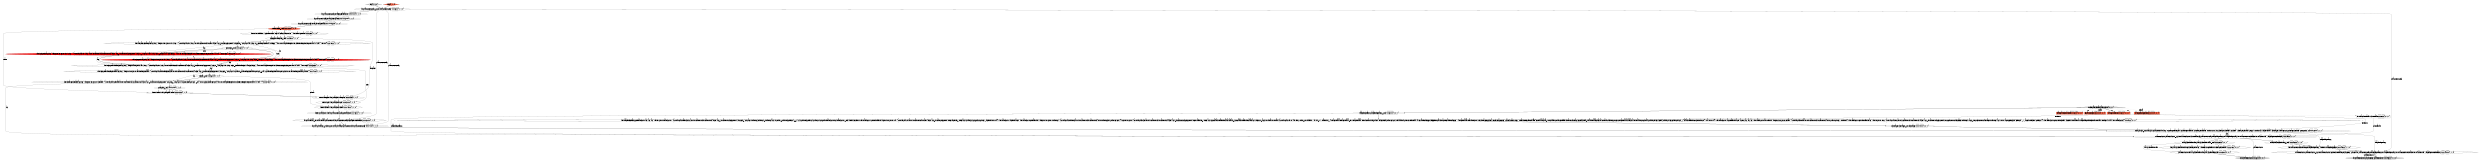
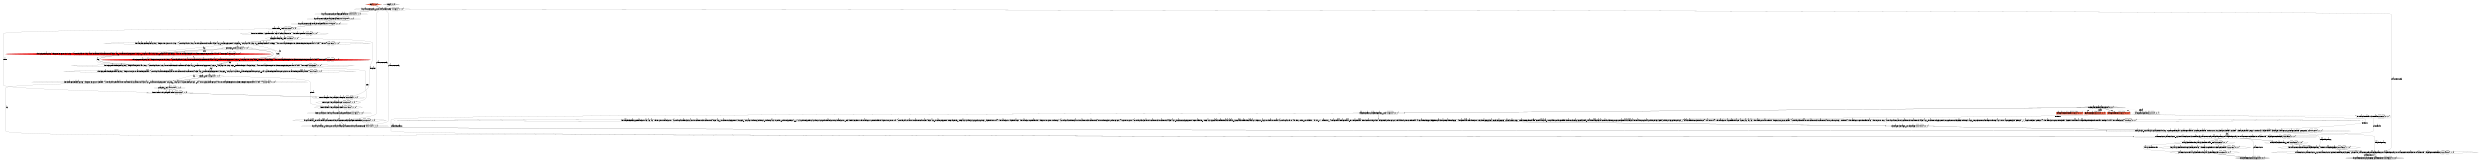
  digraph {
    node [fillcolor=white shape=ellipse style=filled]
    edge [style=bold]
-   n1 [fillcolor=tomato label="Tenants tenants = mock()@@@7@@@['1', '1', '0']"]
+   n1 [label="Tenants tenants = mock()@@@7@@@['1', '1', '0']"]
    n2 [label="doReturn(tenants).when(pulsarAdmin).tenants()@@@71@@@['1', '1', '0']"]
    n3 [label="doReturn(new LinkedList<>(topicNames.stream().map(null).collect(Collectors.toSet()))).when(tenants).getTenants()@@@8@@@['1', '1', '0']"]
    n4 [label="doReturn(namespaces).when(pulsarAdmin).namespaces()@@@72@@@['1', '1', '0']"]
    n5 [label="Namespaces namespaces = mock()@@@9@@@['1', '1', '0']"]
    n6 [label="when(topics.getPartitionedTopicList(anyString())).thenAnswer(new Answer<List<String>>(){@Override public List<String> answer(InvocationOnMock invocationOnMock){Object(( args = invocationOnMock.getArguments()String ns = (String)args(0(List<String> topics = getPartitionedTopics(ns)if (topics.isEmpty()) {throw new PulsarAdminException(new ClientErrorException(Response.status(404).build()))}return topics}})@@@35@@@['1', '1', '0']"]
    n7 [label="when(topics.getPartitionedTopicMetadata(anyString())).thenAnswer(new Answer<PartitionedTopicMetadata>(){@Override public PartitionedTopicMetadata answer(InvocationOnMock invocationOnMock){Object(( args = invocationOnMock.getArguments()String topic = (String)args(0(int partitions = partitionedTopicsToPartitions.get(topic) == null? 0: partitionedTopicsToPartitions.get(topic)return new PartitionedTopicMetadata(partitions)}})@@@47@@@['1', '1', '0']"]
    n8 [label="doReturn(topics).when(pulsarAdmin).topics()@@@73@@@['1', '1', '0']"]
    n9 [label="when(schemas.getSchemaInfo(anyString())).thenAnswer(new Answer<SchemaInfo>(){@Override public SchemaInfo answer(InvocationOnMock invocationOnMock){Object(( args = invocationOnMock.getArguments()String topic = (String)args(0(if (topicsToSchemas.get(topic) != null) {return topicsToSchemas.get(topic)}{throw new PulsarAdminException(new ClientErrorException(Response.status(404).build()))}}})@@@57@@@['1', '1', '0']"]
    n10 [label="schemas = mock()@@@56@@@['1', '1', '0']"]
    n11 [label="doReturn(schemas).when(pulsarAdmin).schemas()@@@74@@@['1', '1', '0']"]
    n12 [label="when(namespaces.getNamespaces(anyString())).thenAnswer(new Answer<List<String>>(){@Override public List<String> answer(InvocationOnMock invocation){Object(( args = invocation.getArguments()String tenant = (String)args(0(List<String> ns = getNamespace(tenant)if (ns.isEmpty()) {throw new PulsarAdminException(new ClientErrorException(Response.status(404).build()))}return ns}})@@@10@@@['1', '1', '0']"]
    n13 [fillcolor=red label="when(topics.getList(anyString())).thenAnswer(new Answer<List<String>>(){@Override public List<String> answer(InvocationOnMock invocationOnMock){Object(( args = invocationOnMock.getArguments()String ns = (String)args(0(List<String> topics = getTopics(ns)if (topics.isEmpty()) {throw new PulsarAdminException(new ClientErrorException(Response.status(404).build()))}return topics}})@@@23@@@['1', '0', '0']"]
    n14 [fillcolor=red label="when(topics.getList(anyString(),any())).thenAnswer(new Answer<List<String>>(){@Override public List<String> answer(InvocationOnMock invocationOnMock){Object(( args = invocationOnMock.getArguments()String ns = (String)args(0(List<String> topics = getTopics(ns)if (topics.isEmpty()) {throw new PulsarAdminException(new ClientErrorException(Response.status(404).build()))}return topics}})@@@23@@@['0', '1', '0']"]
    n15 [label="Topics topics = mock()@@@22@@@['1', '1', '0']"]
    n16 [label="when(PulsarConnectorCache.instance.getManagedLedgerFactory()).thenReturn(managedLedgerFactory)@@@192@@@['1', '1', '0']"]
    n17 [label="PulsarRecordCursor pulsarRecordCursor = spy(new PulsarRecordCursor(topicsToColumnHandles.get(split.getKey()),split.getValue(),pulsarConnectorConfig,managedLedgerFactory,new ManagedLedgerConfig(),new PulsarConnectorMetricsTracker(new NullStatsProvider()),dispatchingRowDecoderFactory))@@@194@@@['1', '1', '0']"]
    n18 [fillcolor=lightgray label="this.pulsarRecordCursors.put(split.getKey(),pulsarRecordCursor)@@@195@@@['1', '1', '0']"]
    n19 [label="this.pulsarSplitManager = Mockito.spy(new PulsarSplitManager(pulsarConnectorId,this.pulsarConnectorConfig))@@@77@@@['1', '1', '0']"]
    n20 [label="PulsarSplit split = new PulsarSplit(0,pulsarConnectorId.toString(),topicName.getNamespace(),topicName.getLocalName(),topicName.getLocalName(),entriesNum,new String(schema.getSchemaInfo().getSchema()),schema.getSchemaInfo().getType(),0,entriesNum,0,0,TupleDomain.all(),objectMapper.writeValueAsString(schema.getSchemaInfo().getProperties()),null)@@@78@@@['1', '1', '1']"]
    n21 [label="PulsarRecordCursor pulsarRecordCursor = spy(new PulsarRecordCursor(ColumnHandles,split,pulsarConnectorConfig,managedLedgerFactory,new ManagedLedgerConfig(),new PulsarConnectorMetricsTracker(new NullStatsProvider()),dispatchingRowDecoderFactory))@@@79@@@['1', '1', '1']"]
    n22 [fillcolor=lightgray label="return pulsarRecordCursor@@@83@@@['0', '0', '1']"]
    n23 [fillcolor=lightgray label="mockKeyValueSchemaPulsarRecordCursor['0', '0', '1']" shape=diamond]
-   n24 [fillcolor=tomato label="final TopicName topicName@@@2@@@['0', '0', '1']" shape=box]
+   n24 [label="final TopicName topicName@@@2@@@['0', '0', '1']" shape=box]
    n25 [fillcolor=tomato label="final KeyValueSchema schema@@@2@@@['0', '0', '1']" shape=box]
    n26 [fillcolor=tomato label="final Long entriesNum@@@2@@@['0', '0', '1']" shape=box]
    n27 [label="ManagedLedgerFactory managedLedgerFactory = mock()@@@3@@@['0', '0', '1']"]
    n28 [label="List<PulsarColumnHandle> ColumnHandles@@@2@@@['0', '0', '1']" shape=box]
    n29 [fillcolor=tomato label="KeyValue message@@@2@@@['0', '0', '1']" shape=box]
    n30 [label="when(managedLedgerFactory.openReadOnlyCursor(any(),any(),any())).then(new Answer<ReadOnlyCursor>(){@Override public ReadOnlyCursor answer(InvocationOnMock invocationOnMock){Object(( args = invocationOnMock.getArguments()String topic = (String)args(0(PositionImpl positionImpl = (PositionImpl)args(1(int position = positionImpl.getEntryId() == -1? 0: (int)positionImpl.getEntryId()positions.put(topic,position)ReadOnlyCursorImpl readOnlyCursor = mock()doReturn(entriesNum).when(readOnlyCursor).getNumberOfEntries()doAnswer(new Answer<Void>(){@Override public Void answer(InvocationOnMock invocation){Object(( args = invocation.getArguments()Integer skipEntries = (Integer)args(0(positions.put(topic,positions.get(topic) + skipEntries)return null}}).when(readOnlyCursor).skipEntries(anyInt())when(readOnlyCursor.getReadPosition()).thenAnswer(new Answer<PositionImpl>(){@Override public PositionImpl answer(InvocationOnMock invocationOnMock){return PositionImpl.get(0,positions.get(topic))}})doAnswer(new Answer(){@Override public Object answer(InvocationOnMock invocationOnMock){Object(( args = invocationOnMock.getArguments()Integer readEntries = (Integer)args(0(AsyncCallbacks.ReadEntriesCallback callback = (AsyncCallbacks.ReadEntriesCallback)args(2(Object ctx = args(3(new Thread(new Runnable(){@Override public void run(){List<Entry> entries = new LinkedList<>()for (int i = 0 i < readEntries i++){MessageMetadata messageMetadata = new MessageMetadata().setProducerName(\"test-producer\").setSequenceId(positions.get(topic)).setPublishTime(System.currentTimeMillis())if (KeyValueEncodingType.SEPARATED.equals(schema.getKeyValueEncodingType())) {messageMetadata.setPartitionKey(new String(schema.getKeySchema().encode(message.getKey()),Charset.forName(\"UTF-8\"))).setPartitionKeyB64Encoded(false)}ByteBuf dataPayload = io.netty.buffer.Unpooled.copiedBuffer(schema.encode(message))ByteBuf byteBuf = serializeMetadataAndPayload(Commands.ChecksumType.Crc32c,messageMetadata,dataPayload)entries.add(EntryImpl.create(0,positions.get(topic),byteBuf))positions.put(topic,positions.get(topic) + 1)}callback.readEntriesComplete(entries,ctx)}}).start()return null}}).when(readOnlyCursor).asyncReadEntries(anyInt(),anyLong(),any(),any(),any())when(readOnlyCursor.hasMoreEntries()).thenAnswer(new Answer<Boolean>(){@Override public Boolean answer(InvocationOnMock invocationOnMock){return positions.get(topic) < entriesNum}})when(readOnlyCursor.getNumberOfEntries(any())).then(new Answer<Long>(){@Override public Long answer(InvocationOnMock invocationOnMock){Object(( args = invocationOnMock.getArguments()com.google.common.collect.Range<PositionImpl> range = (com.google.common.collect.Range<PositionImpl>)args(0(return (range.upperEndpoint().getEntryId() + 1) - range.lowerEndpoint().getEntryId()}})when(readOnlyCursor.getCurrentLedgerInfo()).thenReturn(MLDataFormats.ManagedLedgerInfo.LedgerInfo.newBuilder().setLedgerId(0).build())return readOnlyCursor}})@@@4@@@['0', '0', '1']"]
    n31 [label="pulsarAdmin = mock()@@@70@@@['1', '1', '0']"]
    n32 [label="PulsarConnectorCache.instance = mock()@@@191@@@['1', '1', '0']"]
    n33 [label="doReturn(pulsarAdmin).when(this.pulsarConnectorConfig).getPulsarAdmin()@@@75@@@['1', '1', '0']"]
    n34 [label="this.pulsarMetadata = new PulsarMetadata(pulsarConnectorId,this.pulsarConnectorConfig,dispatchingRowDecoderFactory)@@@76@@@['1', '1', '0']"]
    n35 [label="this.pulsarConnectorConfig.setMaxSplitMessageQueueSize(100)@@@6@@@['1', '1', '0']"]
    n36 [label="ObjectMapper objectMapper = new ObjectMapper()@@@77@@@['0', '0', '1']"]
    n37 [label="this.pulsarConnectorConfig = spy(new PulsarConnectorConfig())@@@3@@@['1', '1', '0']"]
    n38 [label="this.pulsarConnectorConfig.setMaxEntryReadBatchSize(1)@@@4@@@['1', '1', '0']"]
    n39 [label="this.pulsarConnectorConfig.setMaxSplitEntryQueueSize(10)@@@5@@@['1', '1', '0']"]
    n40 [label="PulsarSqlSchemaInfoProvider pulsarSqlSchemaInfoProvider = mock()@@@80@@@['0', '0', '1']"]
    n41 [label="when(pulsarSqlSchemaInfoProvider.getSchemaByVersion(any())).thenReturn(completedFuture(schema.getSchemaInfo()))@@@81@@@['0', '0', '1']"]
    n42 [label="pulsarRecordCursor.setPulsarSqlSchemaInfoProvider(pulsarSqlSchemaInfoProvider)@@@82@@@['0', '0', '1']"]
-   n43 [fillcolor=lightgray label="setup['1', '0', '0']" shape=diamond]
-   n44 [fillcolor=tomato label="setup['0', '1', '0']" shape=diamond]
+   n43 [fillcolor=tomato label="setup['1', '0', '0']" shape=diamond]
+   n44 [fillcolor=lightgray label="setup['0', '1', '0']" shape=diamond]
    n1 -> n2 [label=tenants style=solid]
    n1 -> n3
    n2 -> n4
    n3 -> n5
    n4 -> n8
    n5 -> n4 [label=namespaces style=solid]
    n5 -> n12
    n6 -> n7 [label=args style=solid]
    n6 -> n7
    n6 -> n8 [label=topics style=solid]
    n7 -> n9 [label=args style=solid]
    n7 -> n10
    n8 -> n11
    n9 -> n21 [label=args style=solid]
    n9 -> n31
    n10 -> n9
    n10 -> n11 [label=schemas style=solid]
    n11 -> n33
    n12 -> n13 [label=args style=solid]
    n12 -> n14 [label=args style=solid]
    n12 -> n15
    n13 -> n6
    n13 -> n6 [label=args style=solid]
    n13 -> n14 [label=0 style=dashed]
    n14 -> n6
    n14 -> n6 [label=args style=solid]
    n15 -> n13 [label=topics style=solid]
    n15 -> n13
    n15 -> n14 [label=topics style=solid]
    n15 -> n14
    n16 -> n17
    n17 -> n18
    n17 -> n18 [label=pulsarRecordCursor style=solid]
    n18 -> n17
    n19 -> n20
    n20 -> n16 [label=managedLedgerFactory style=solid]
    n20 -> n17 [label=managedLedgerFactory style=solid]
    n20 -> n21 [label=split style=solid]
    n20 -> n21
    n21 -> n22 [label=pulsarRecordCursor style=solid]
    n21 -> n32
    n21 -> n40
    n23 -> n24 [label=schemas style=dotted]
    n23 -> n25 [label=true style=dotted]
    n23 -> n26 [label=true]
    n23 -> n27
    n23 -> n28 [label=true style=dotted]
    n23 -> n29 [label=tenants style=dotted]
    n26 -> n20 [label=entriesNum style=solid]
    n26 -> n30 [label=entriesNum style=solid]
    n27 -> n21 [label=managedLedgerFactory style=solid]
    n27 -> n30
    n28 -> n21 [label=ColumnHandles style=solid]
    n30 -> n36
    n31 -> n2
    n32 -> n16
    n33 -> n34
    n34 -> n19
    n35 -> n1
    n36 -> n20
    n37 -> n17 [label=pulsarConnectorConfig style=solid]
    n37 -> n19 [label=pulsarConnectorConfig style=solid]
    n37 -> n34 [label=pulsarConnectorConfig style=solid]
    n37 -> n38
    n38 -> n39
    n39 -> n35
    n40 -> n41
    n40 -> n42 [label=pulsarSqlSchemaInfoProvider style=solid]
    n41 -> n42
    n42 -> n22
    n43 -> n37
    n44 -> n37
  }
